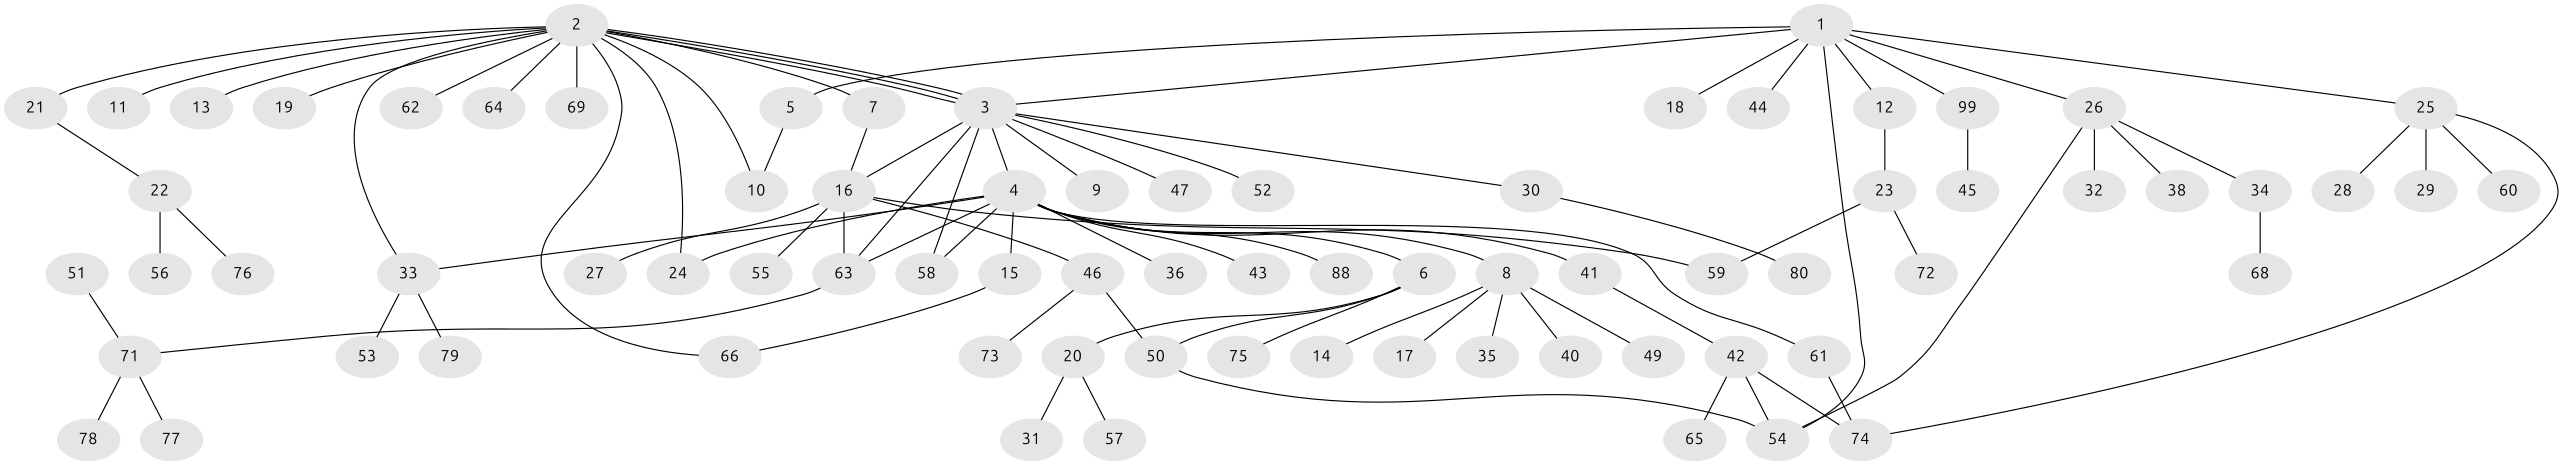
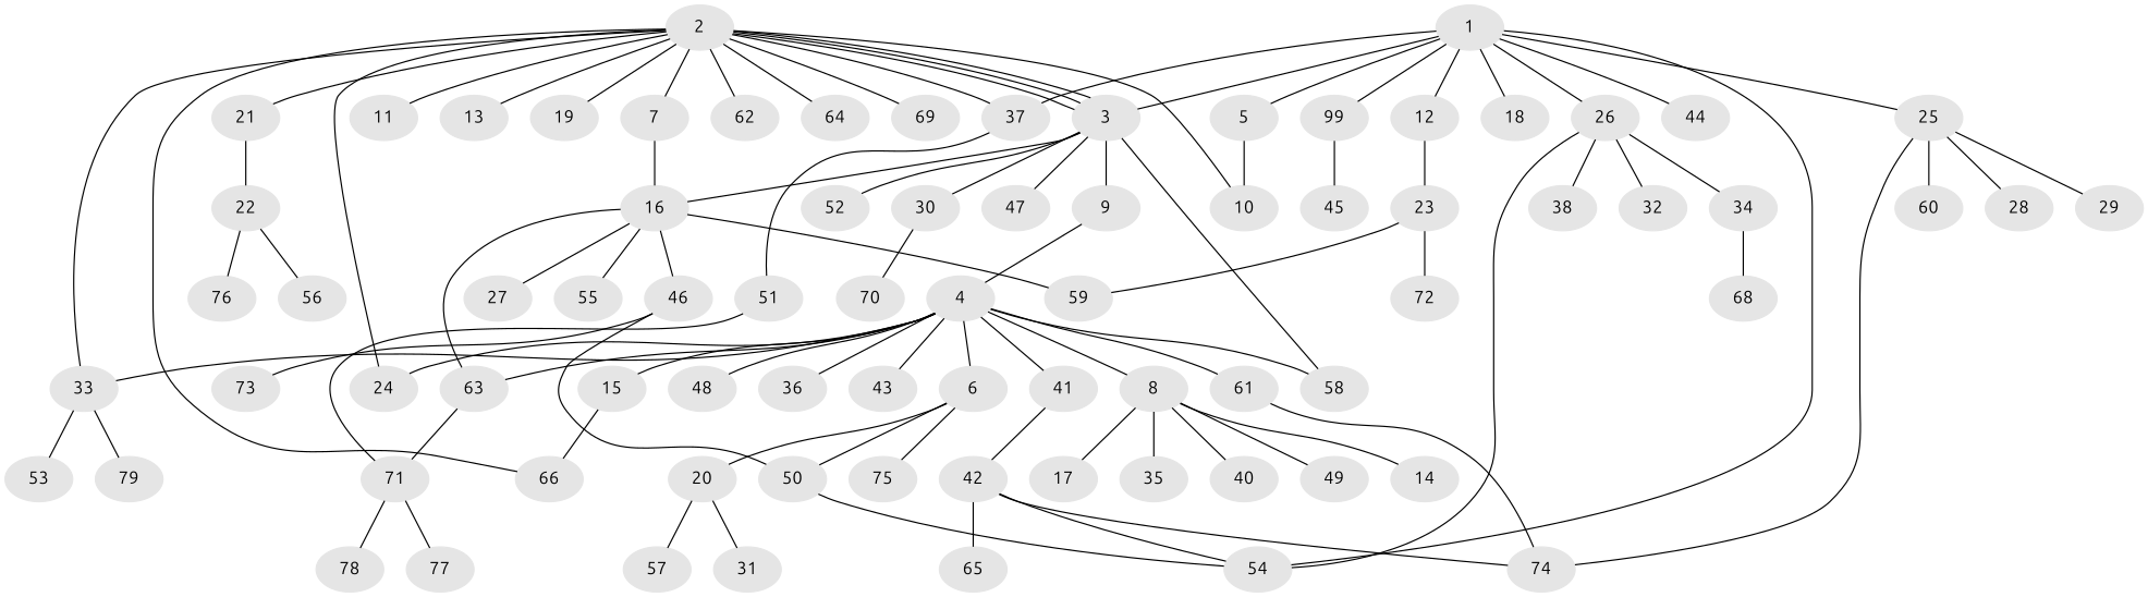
  graph {
    fontname=Ubuntu
    node [color=gray90 fontname=Ubuntu style=filled]
    edge [fontname=Ubuntu]
    1
    5
    12
    18
    25
    26
+   37
    n8 [label=99]
    44
    54
    3
    2
    7
    10
    11
    13
    19
    21
    24
    33
    62
    64
    66
    69
    23
    28
    29
    60
    74
    32
    34
    38
    51
    45
    4
    9
    16
    30
    47
    52
    58
    63
    22
    53
    79
    42
    65
    6
    8
    15
    36
    41
    43
-   48 [label=88]
+   48
    61
    27
    46
    55
    59
-   70 [label=80]
+   70
    71
    20
    50
    75
    14
    17
    35
    40
    49
    31
    57
    72
    73
    56
    76
    68
    77
    78
    1 -- 5
    1 -- 12
    1 -- 18
    1 -- 25
    1 -- 26
+   1 -- 37
    1 -- n8
    1 -- 44
    1 -- 54
    1 -- 3
    5 -- 10
    12 -- 23
    25 -- 28
    25 -- 29
    25 -- 60
    25 -- 74
    26 -- 54
    26 -- 32
    26 -- 34
    26 -- 38
+   37 -- 51
    n8 -- 45
-   3 -- 4
+   9 -- 4
    3 -- 9
    3 -- 16
    3 -- 30
    3 -- 47
    3 -- 52
    3 -- 58
-   3 -- 63
+   2 -- 37
    2 -- 3
    2 -- 3
    2 -- 3
    2 -- 7
    2 -- 10
    2 -- 11
    2 -- 13
    2 -- 19
    2 -- 21
    2 -- 24
    2 -- 33
    2 -- 62
    2 -- 64
    2 -- 66
    2 -- 69
    7 -- 16
    21 -- 22
    33 -- 53
    33 -- 79
    23 -- 59
    23 -- 72
    34 -- 68
    51 -- 71
    4 -- 24
    4 -- 33
    4 -- 58
    4 -- 63
    4 -- 6
    4 -- 8
    4 -- 15
    4 -- 36
    4 -- 41
    4 -- 43
    4 -- 48
    4 -- 61
    16 -- 63
    16 -- 27
    16 -- 46
    16 -- 55
    16 -- 59
    30 -- 70
    63 -- 71
    22 -- 56
    22 -- 76
    42 -- 54
    42 -- 74
    42 -- 65
    6 -- 20
    6 -- 50
    6 -- 75
    8 -- 14
    8 -- 17
    8 -- 35
    8 -- 40
    8 -- 49
    15 -- 66
    41 -- 42
    61 -- 74
    46 -- 50
    46 -- 73
    71 -- 77
    71 -- 78
    20 -- 31
    20 -- 57
    50 -- 54
  }
